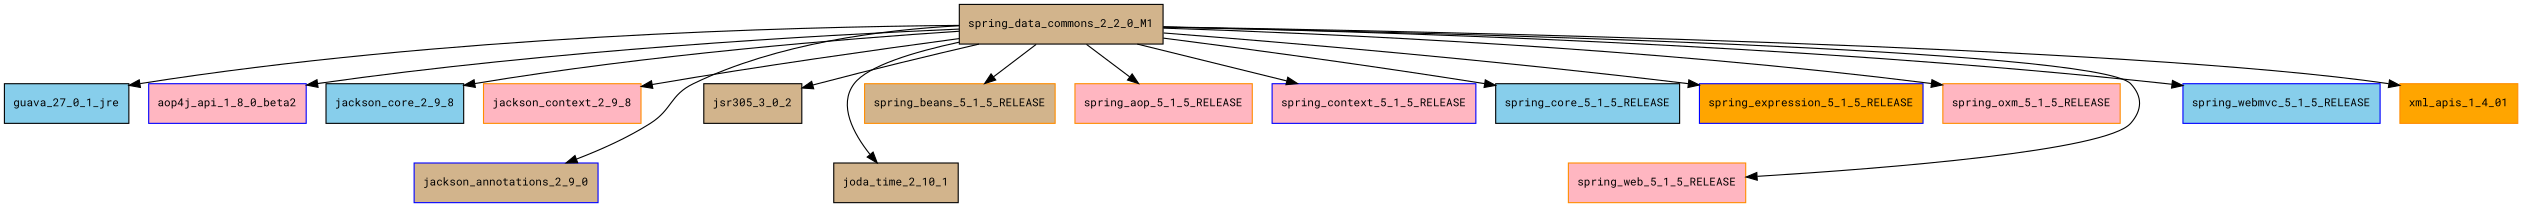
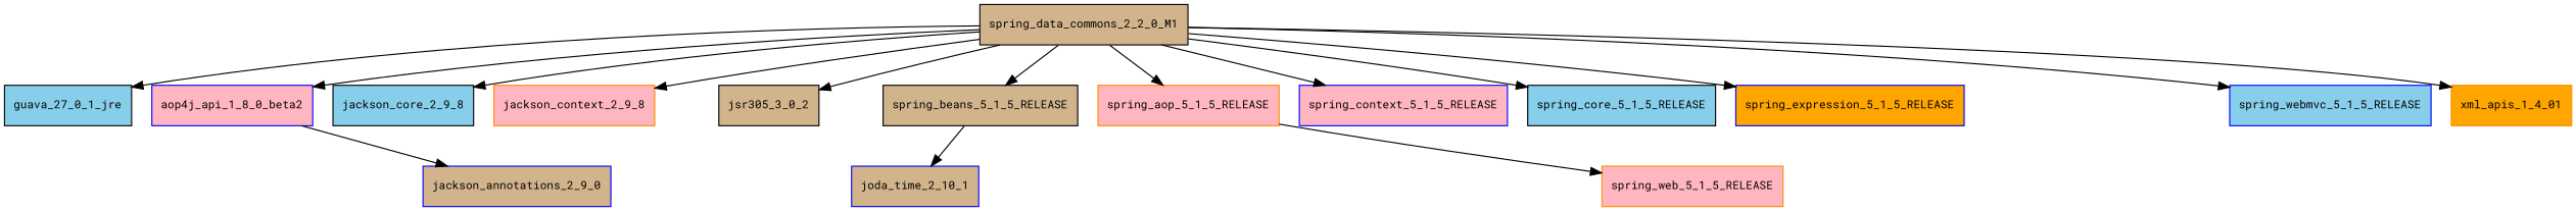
  digraph {
    fontname="Roboto Mono"
    node [color=black fillcolor=lightpink fontname="Roboto Mono" fontsize=10.0 shape=box style=filled]
    edge [fontname="Roboto Mono"]
    spring_data_commons_2_2_0_M1 [fillcolor=tan]
    guava_27_0_1_jre [fillcolor=skyblue]
    jackson_annotations_2_9_0 [color=blue fillcolor=tan]
    jackson_core_2_9_8 [fillcolor=skyblue]
    n5 [color=darkorange label=jackson_context_2_9_8]
-   joda_time_2_10_1 [fillcolor=tan]
+   joda_time_2_10_1 [color=blue fillcolor=tan]
    jsr305_3_0_2 [fillcolor=tan]
    n8 [color=blue label=aop4j_api_1_8_0_beta2]
    spring_aop_5_1_5_RELEASE [color=darkorange]
-   spring_beans_5_1_5_RELEASE [color=darkorange fillcolor=tan]
+   spring_beans_5_1_5_RELEASE [fillcolor=tan]
    spring_context_5_1_5_RELEASE [color=blue]
    spring_core_5_1_5_RELEASE [fillcolor=skyblue]
    spring_expression_5_1_5_RELEASE [color=blue fillcolor=orange]
-   spring_oxm_5_1_5_RELEASE [color=darkorange]
    spring_web_5_1_5_RELEASE [color=darkorange]
    spring_webmvc_5_1_5_RELEASE [color=blue fillcolor=skyblue]
    xml_apis_1_4_01 [color=darkorange fillcolor=orange]
    spring_data_commons_2_2_0_M1 -> guava_27_0_1_jre
-   spring_data_commons_2_2_0_M1 -> jackson_annotations_2_9_0
+   n8 -> jackson_annotations_2_9_0
    spring_data_commons_2_2_0_M1 -> jackson_core_2_9_8
    spring_data_commons_2_2_0_M1 -> n5
-   spring_data_commons_2_2_0_M1 -> joda_time_2_10_1
+   spring_beans_5_1_5_RELEASE -> joda_time_2_10_1
    spring_data_commons_2_2_0_M1 -> jsr305_3_0_2
    spring_data_commons_2_2_0_M1 -> n8
    spring_data_commons_2_2_0_M1 -> spring_aop_5_1_5_RELEASE
    spring_data_commons_2_2_0_M1 -> spring_beans_5_1_5_RELEASE
    spring_data_commons_2_2_0_M1 -> spring_context_5_1_5_RELEASE
    spring_data_commons_2_2_0_M1 -> spring_core_5_1_5_RELEASE
    spring_data_commons_2_2_0_M1 -> spring_expression_5_1_5_RELEASE
-   spring_data_commons_2_2_0_M1 -> spring_oxm_5_1_5_RELEASE
-   spring_data_commons_2_2_0_M1 -> spring_web_5_1_5_RELEASE
+   spring_aop_5_1_5_RELEASE -> spring_web_5_1_5_RELEASE
    spring_data_commons_2_2_0_M1 -> spring_webmvc_5_1_5_RELEASE
    spring_data_commons_2_2_0_M1 -> xml_apis_1_4_01
  }
